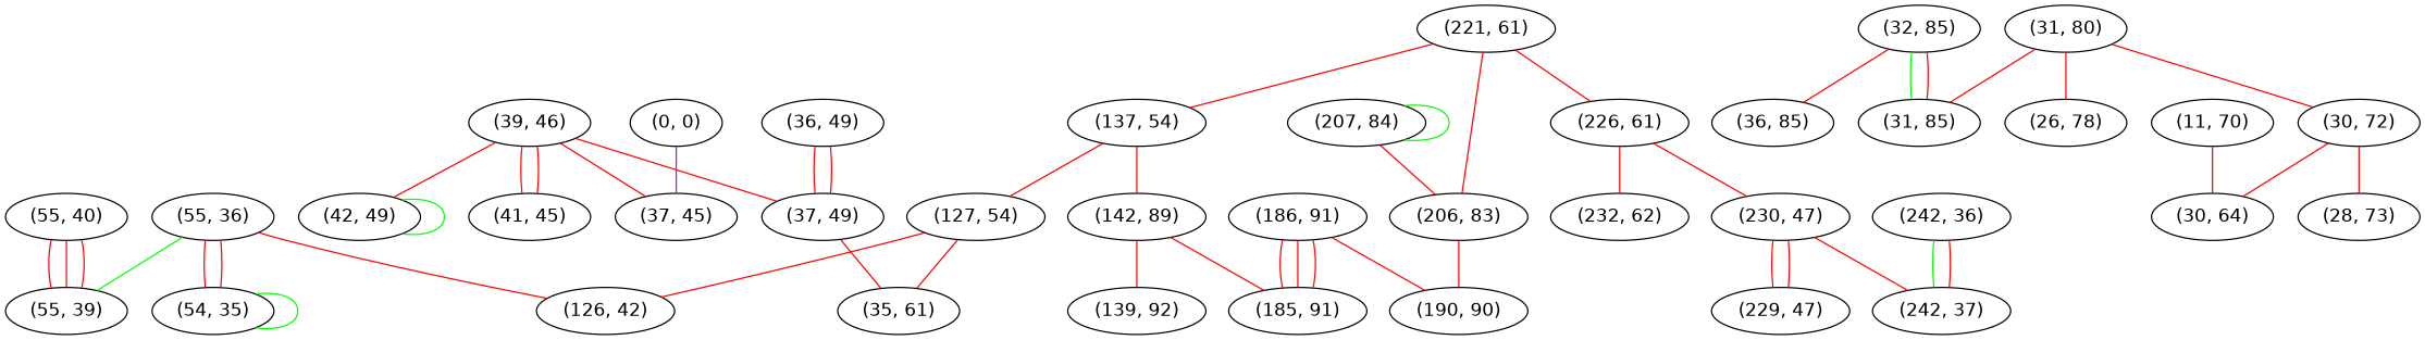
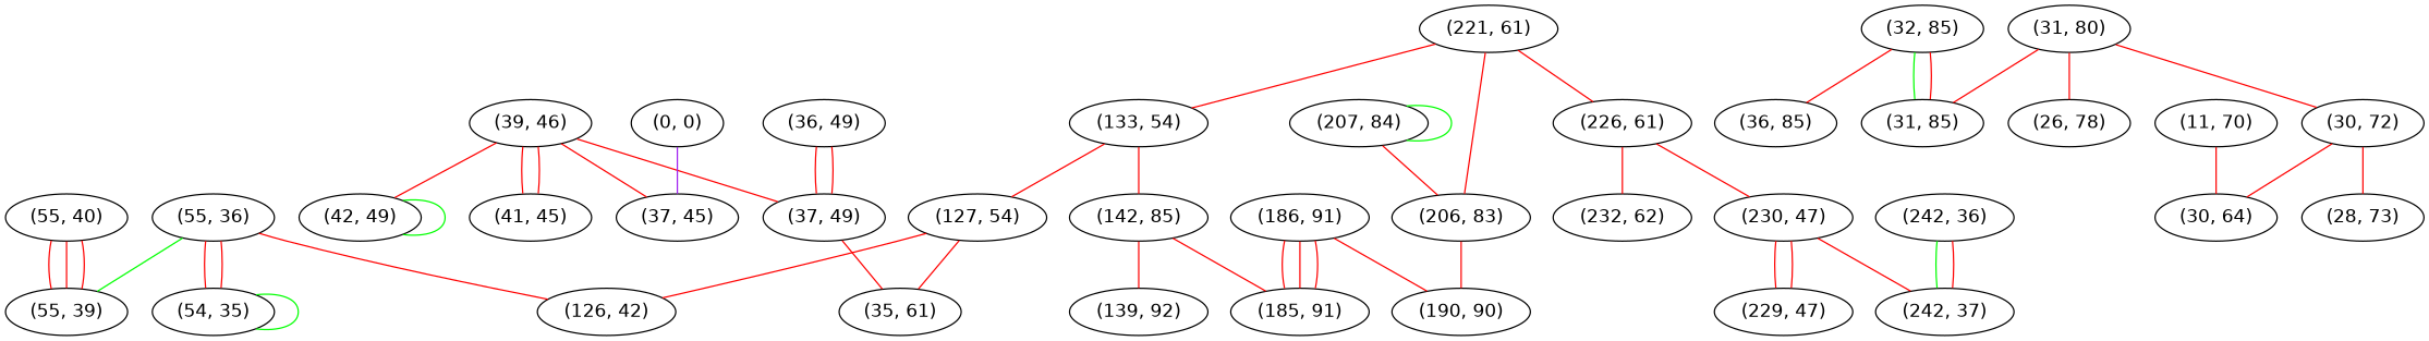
  graph {
    fontname="DejaVu Sans"
    node [fontname="DejaVu Sans"]
    edge [color=red fontname="DejaVu Sans" weight=1]
    "(55, 36)"
    "(55, 39)"
    "(54, 35)"
    "(126, 42)"
    "(39, 46)"
    "(42, 49)"
    "(37, 49)"
    "(37, 45)"
    "(41, 45)"
    "(35, 61)"
    "(32, 85)"
    "(31, 85)"
    "(36, 85)"
    "(221, 61)"
    "(226, 61)"
-   "(133, 54)" [label="(137, 54)"]
+   "(133, 54)"
    "(206, 83)"
    "(232, 62)"
    "(230, 47)"
-   "(142, 89)"
+   "(142, 89)" [label="(142, 85)"]
    "(127, 54)"
    "(190, 90)"
    "(207, 84)"
    "(31, 80)"
    "(26, 78)"
    "(30, 72)"
    "(30, 64)"
    "(28, 73)"
    "(55, 40)"
    "(229, 47)"
    "(242, 37)"
    "(0, 0)"
    "(139, 92)"
    "(185, 91)"
    "(36, 49)"
    "(11, 70)"
    "(186, 91)"
    "(242, 36)"
    "(55, 36)" -- "(55, 39)" [color=green]
    "(55, 36)" -- "(54, 35)"
    "(55, 36)" -- "(54, 35)"
    "(55, 36)" -- "(126, 42)"
    "(54, 35)" -- "(54, 35)" [color=green weight=2]
    "(39, 46)" -- "(42, 49)"
    "(39, 46)" -- "(37, 49)"
    "(39, 46)" -- "(37, 45)"
    "(39, 46)" -- "(41, 45)"
    "(39, 46)" -- "(41, 45)"
    "(42, 49)" -- "(42, 49)" [color=green weight=2]
    "(37, 49)" -- "(35, 61)"
    "(32, 85)" -- "(31, 85)" [color=green weight=2]
    "(32, 85)" -- "(31, 85)"
    "(32, 85)" -- "(36, 85)"
    "(221, 61)" -- "(226, 61)"
    "(221, 61)" -- "(133, 54)"
    "(221, 61)" -- "(206, 83)"
    "(226, 61)" -- "(232, 62)"
    "(226, 61)" -- "(230, 47)"
    "(133, 54)" -- "(142, 89)"
    "(133, 54)" -- "(127, 54)"
    "(206, 83)" -- "(190, 90)"
    "(230, 47)" -- "(229, 47)"
    "(230, 47)" -- "(229, 47)"
    "(230, 47)" -- "(242, 37)"
    "(142, 89)" -- "(139, 92)"
    "(142, 89)" -- "(185, 91)"
    "(127, 54)" -- "(126, 42)"
    "(127, 54)" -- "(35, 61)"
    "(207, 84)" -- "(206, 83)"
    "(207, 84)" -- "(207, 84)" [color=green weight=2]
    "(31, 80)" -- "(31, 85)"
    "(31, 80)" -- "(26, 78)"
    "(31, 80)" -- "(30, 72)"
    "(30, 72)" -- "(30, 64)"
    "(30, 72)" -- "(28, 73)"
    "(55, 40)" -- "(55, 39)"
    "(55, 40)" -- "(55, 39)"
    "(55, 40)" -- "(55, 39)"
    "(0, 0)" -- "(37, 45)" [color=purple weight=4]
    "(36, 49)" -- "(37, 49)"
    "(36, 49)" -- "(37, 49)"
    "(11, 70)" -- "(30, 64)"
    "(186, 91)" -- "(190, 90)"
    "(186, 91)" -- "(185, 91)"
    "(186, 91)" -- "(185, 91)"
    "(186, 91)" -- "(185, 91)"
    "(242, 36)" -- "(242, 37)" [color=green weight=2]
    "(242, 36)" -- "(242, 37)"
  }
